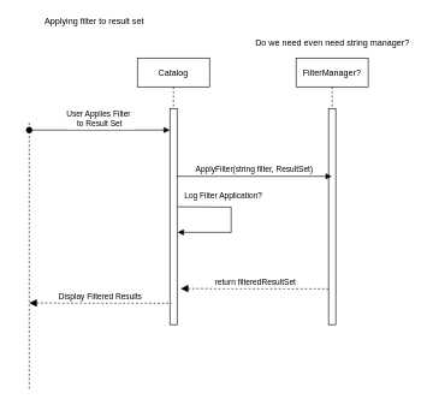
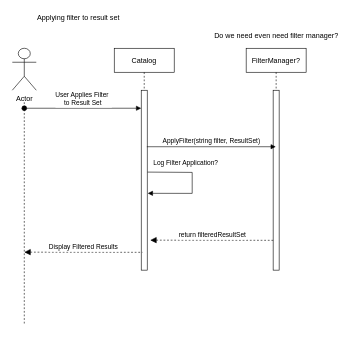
  <mxCell id="0" />
  <mxCell id="1" parent="0" />
  <mxCell id="2" value="Catalog" style="shape=umlLifeline;perimeter=lifelinePerimeter;container=1;collapsible=0;recursiveResize=0;rounded=0;shadow=0;strokeWidth=1;" parent="1" vertex="1"><mxGeometry x="190" y="80" width="100" height="370" as="geometry" /></mxCell>
  <mxCell id="3" value="" style="points=[];perimeter=orthogonalPerimeter;rounded=0;shadow=0;strokeWidth=1;" parent="2" vertex="1"><mxGeometry x="45" y="70" width="10" height="300" as="geometry" /></mxCell>
  <mxCell id="4" value="User Applies Filter &#10;to Result Set" style="verticalAlign=bottom;startArrow=oval;endArrow=block;startSize=8;shadow=0;strokeWidth=1;" parent="2" target="3" edge="1"><mxGeometry relative="1" as="geometry"><mxPoint x="-150" y="100" as="sourcePoint" /></mxGeometry></mxCell>
  <mxCell id="5" value="Log Filter Application?" style="verticalAlign=bottom;startArrow=none;endArrow=block;startSize=8;shadow=0;strokeWidth=1;startFill=0;exitX=1.052;exitY=0.455;exitDx=0;exitDy=0;exitPerimeter=0;rounded=0;entryX=1.086;entryY=0.573;entryDx=0;entryDy=0;entryPerimeter=0;" parent="2" source="3" target="3" edge="1"><mxGeometry x="-0.298" y="7" relative="1" as="geometry"><mxPoint x="60.0" y="170.0" as="sourcePoint" /><mxPoint x="56" y="200" as="targetPoint" /><Array as="points"><mxPoint x="130" y="207" /><mxPoint x="130" y="242" /></Array><mxPoint as="offset" /></mxGeometry></mxCell>
  <mxCell id="6" value="FilterManager?" style="shape=umlLifeline;perimeter=lifelinePerimeter;container=1;collapsible=0;recursiveResize=0;rounded=0;shadow=0;strokeWidth=1;" parent="1" vertex="1"><mxGeometry x="410" y="80" width="100" height="370" as="geometry" /></mxCell>
  <mxCell id="7" value="" style="points=[];perimeter=orthogonalPerimeter;rounded=0;shadow=0;strokeWidth=1;" parent="6" vertex="1"><mxGeometry x="45" y="70" width="10" height="300" as="geometry" /></mxCell>
  <mxCell id="8" style="edgeStyle=orthogonalEdgeStyle;rounded=0;orthogonalLoop=1;jettySize=auto;html=1;endArrow=none;endFill=0;dashed=1;" parent="1" edge="1"><mxGeometry relative="1" as="geometry"><mxPoint x="40" y="540" as="targetPoint" /><mxPoint x="40" y="170" as="sourcePoint" /><Array as="points"><mxPoint x="40" y="200" /></Array></mxGeometry></mxCell>
+ <mxCell id="9" value="Actor" style="shape=umlActor;verticalLabelPosition=bottom;verticalAlign=top;html=1;outlineConnect=0;" parent="1" vertex="1"><mxGeometry x="20" y="80" width="40" height="70" as="geometry" /></mxCell>
  <mxCell id="10" value="ApplyFilter(string filter, ResultSet)" style="verticalAlign=bottom;startArrow=none;endArrow=block;startSize=8;shadow=0;strokeWidth=1;startFill=0;exitX=0.94;exitY=0.314;exitDx=0;exitDy=0;exitPerimeter=0;" parent="1" source="3" target="6" edge="1"><mxGeometry relative="1" as="geometry"><mxPoint x="250" y="210" as="sourcePoint" /><mxPoint x="440" y="219" as="targetPoint" /></mxGeometry></mxCell>
  <mxCell id="11" value="return filteredResultSet" style="verticalAlign=bottom;startArrow=block;endArrow=none;startSize=8;shadow=0;strokeWidth=1;startFill=1;entryX=-0.067;entryY=0.652;entryDx=0;entryDy=0;entryPerimeter=0;endFill=0;dashed=1;" parent="1" edge="1"><mxGeometry relative="1" as="geometry"><mxPoint x="250" y="400" as="sourcePoint" /><mxPoint x="457" y="400.3" as="targetPoint" /></mxGeometry></mxCell>
  <mxCell id="12" value="Display Filtered Results" style="verticalAlign=bottom;startArrow=block;endArrow=none;startSize=8;shadow=0;strokeWidth=1;startFill=1;entryX=-0.067;entryY=0.652;entryDx=0;entryDy=0;entryPerimeter=0;endFill=0;dashed=1;" parent="1" edge="1"><mxGeometry relative="1" as="geometry"><mxPoint x="40" y="420" as="sourcePoint" /><mxPoint x="237" y="420.3" as="targetPoint" /></mxGeometry></mxCell>
  <mxCell id="13" value="Applying filter to result set" style="text;html=1;align=center;verticalAlign=middle;resizable=0;points=[];autosize=1;" parent="1" vertex="1"><mxGeometry x="55" y="20" width="150" height="20" as="geometry" /></mxCell>
- <mxCell id="14" value="Do we need even need string manager?" style="text;html=1;align=center;verticalAlign=middle;resizable=0;points=[];autosize=1;" parent="1" vertex="1"><mxGeometry x="350" y="50" width="220" height="20" as="geometry" /></mxCell>
+ <mxCell id="14" value="Do we need even need filter manager?" style="text;html=1;align=center;verticalAlign=middle;resizable=0;points=[];autosize=1;" parent="1" vertex="1"><mxGeometry x="350" y="50" width="220" height="20" as="geometry" /></mxCell>
